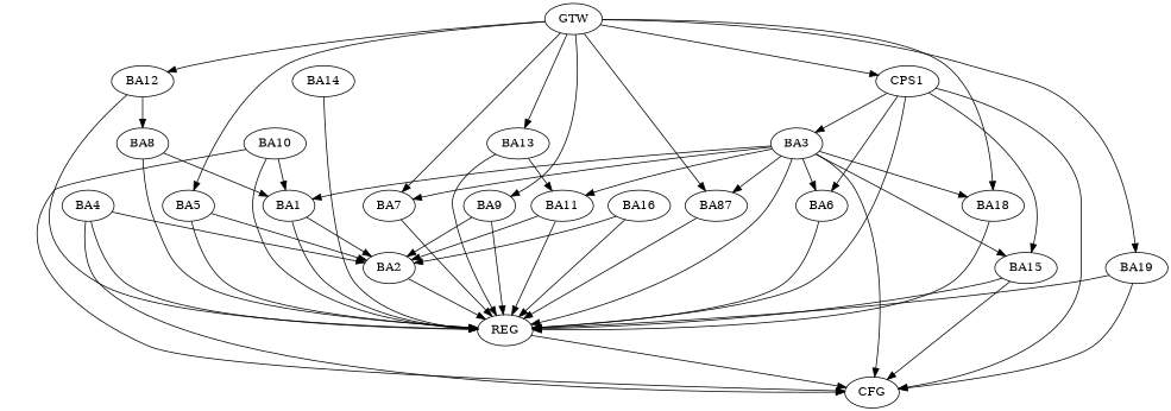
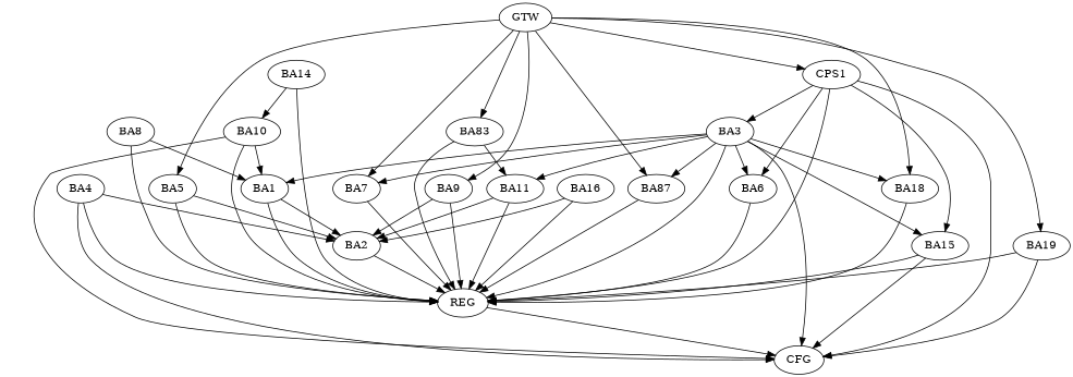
  strict digraph {
    n1 [label=BA1]
    n2 [label=BA2]
    n3 [label=REG]
    n4 [label=CFG]
    n5 [label=BA3]
    n6 [label=BA6]
    n7 [label=BA7]
    n8 [label=BA11]
    n9 [label=BA15]
    n10 [label=BA87]
    n11 [label=BA18]
    n12 [label=BA4]
    n13 [label=BA5]
    n14 [label=BA8]
    n15 [label=BA9]
    n16 [label=BA10]
-   n17 [label=BA12]
-   n18 [label=BA13]
+   n18 [label=BA83]
    n19 [label=BA14]
    n20 [label=BA16]
    n21 [label=BA19]
    n22 [label=CPS1]
    n23 [label=GTW]
    n1 -> n2
    n1 -> n3
    n2 -> n3
    n3 -> n4
    n5 -> n1
    n5 -> n3
    n5 -> n4
    n5 -> n6
    n5 -> n7
    n5 -> n8
    n5 -> n9
    n5 -> n10
    n5 -> n11
    n6 -> n3
    n7 -> n3
    n8 -> n2
    n8 -> n3
    n9 -> n3
    n9 -> n4
    n10 -> n3
    n11 -> n3
    n12 -> n2
    n12 -> n3
    n12 -> n4
    n13 -> n2
    n13 -> n3
    n14 -> n1
    n14 -> n3
    n15 -> n2
    n15 -> n3
    n16 -> n1
    n16 -> n3
    n16 -> n4
-   n17 -> n3
-   n17 -> n14
    n18 -> n3
    n18 -> n8
    n19 -> n3
+   n19 -> n16
    n20 -> n2
    n20 -> n3
    n21 -> n3
    n21 -> n4
    n22 -> n3
    n22 -> n4
    n22 -> n5
    n22 -> n6
    n22 -> n9
    n23 -> n7
    n23 -> n10
    n23 -> n11
    n23 -> n13
    n23 -> n15
-   n23 -> n17
    n23 -> n18
    n23 -> n21
    n23 -> n22
  }
